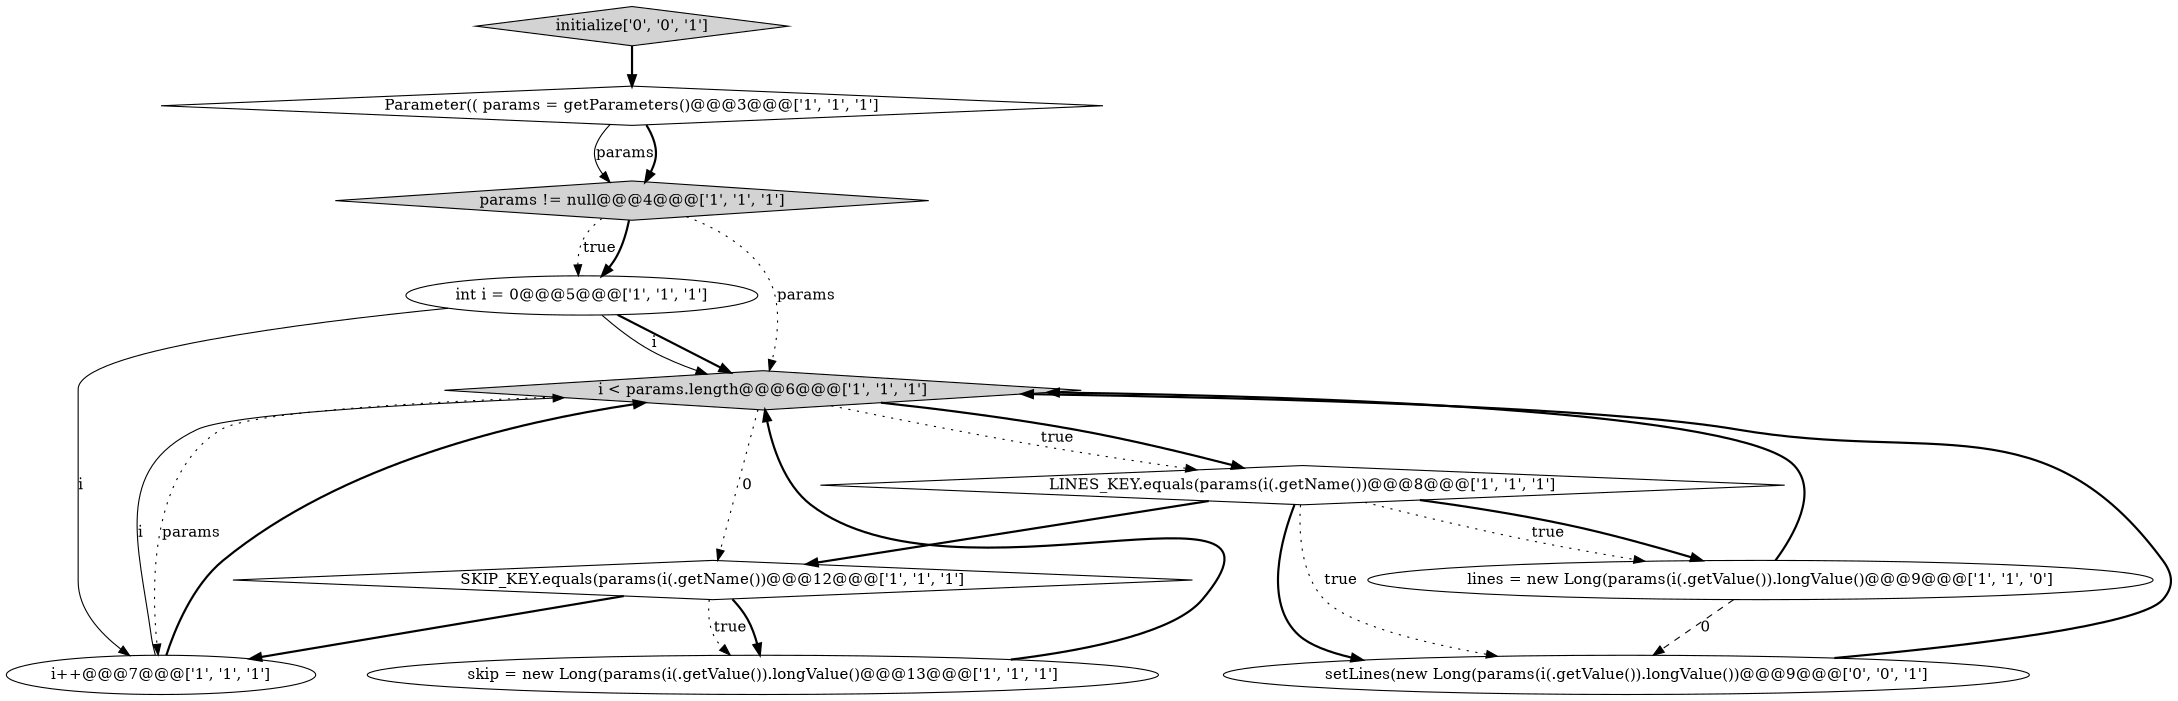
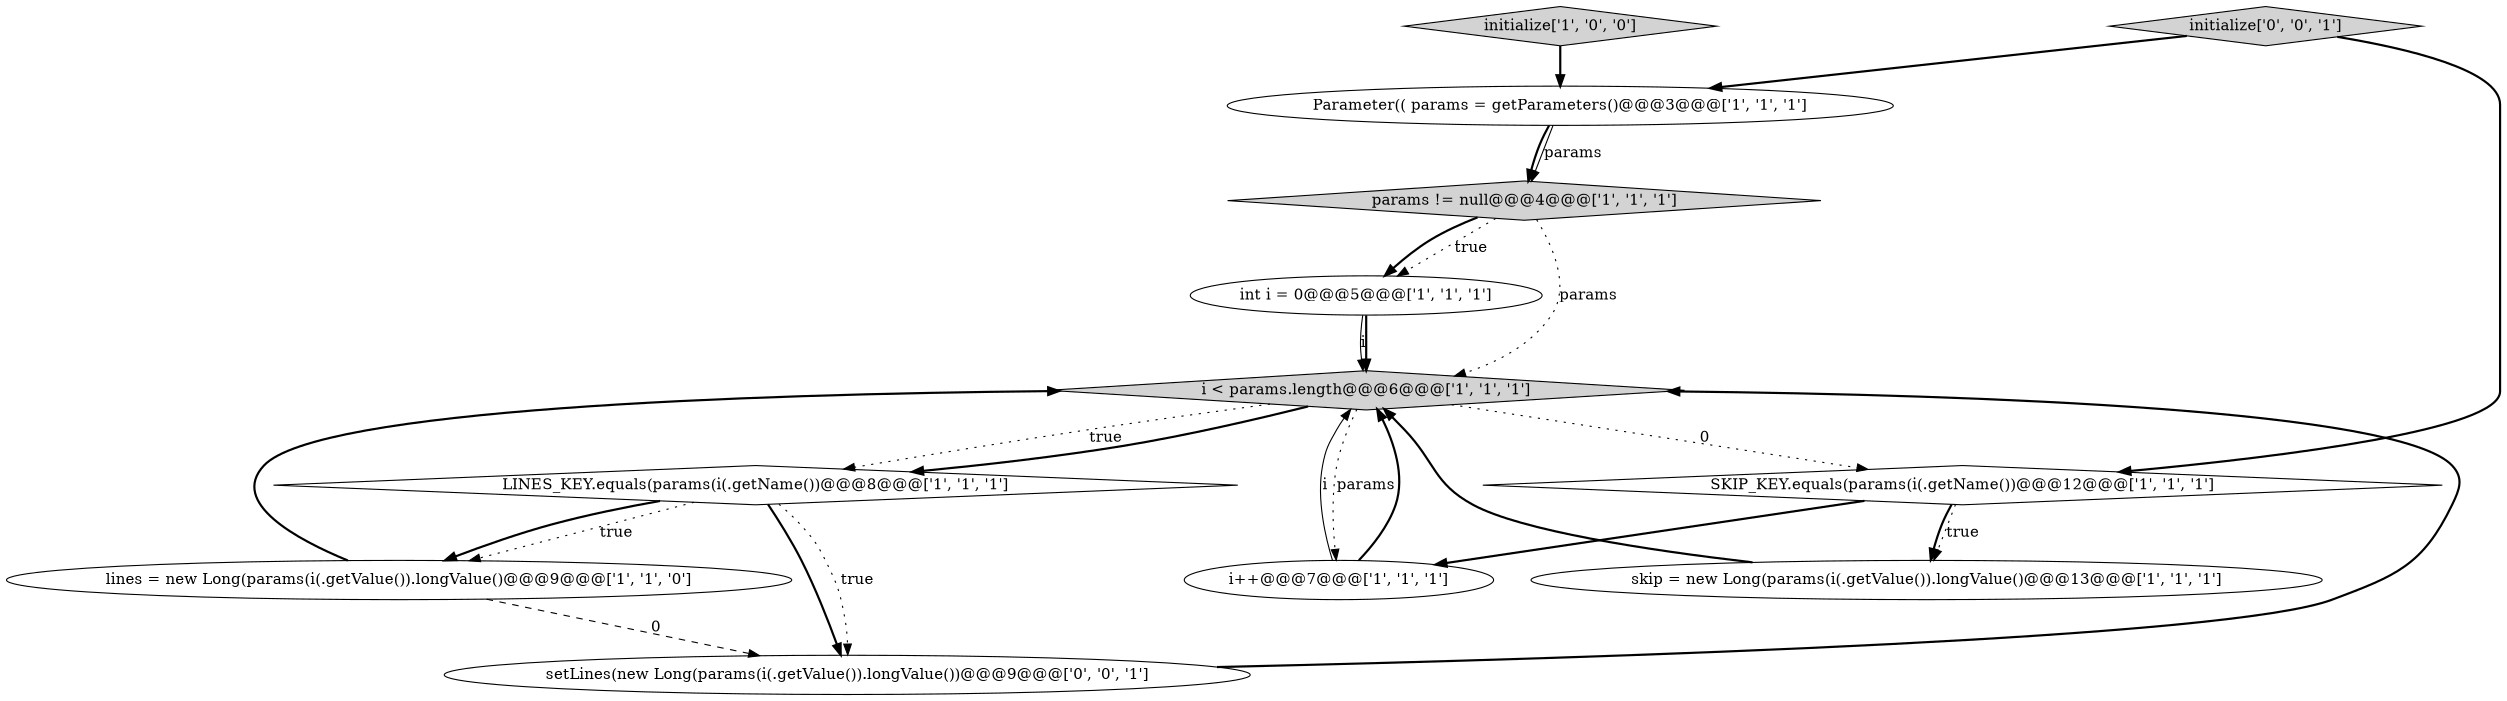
  digraph {
    node [fillcolor=white shape=diamond style=filled]
    edge [style=bold]
    n1 [fillcolor=lightgray label="i < params.length@@@6@@@['1', '1', '1']"]
    n2 [label="i++@@@7@@@['1', '1', '1']" shape=ellipse]
    n3 [label="LINES_KEY.equals(params(i(.getName())@@@8@@@['1', '1', '1']"]
    n4 [label="SKIP_KEY.equals(params(i(.getName())@@@12@@@['1', '1', '1']"]
    n5 [label="setLines(new Long(params(i(.getValue()).longValue())@@@9@@@['0', '0', '1']" shape=ellipse]
    n6 [label="lines = new Long(params(i(.getValue()).longValue()@@@9@@@['1', '1', '0']" shape=ellipse]
    n7 [label="skip = new Long(params(i(.getValue()).longValue()@@@13@@@['1', '1', '1']" shape=ellipse]
-   n8 [label="Parameter(( params = getParameters()@@@3@@@['1', '1', '1']"]
+   n8 [label="Parameter(( params = getParameters()@@@3@@@['1', '1', '1']" shape=ellipse]
    n9 [fillcolor=lightgray label="params != null@@@4@@@['1', '1', '1']"]
    n10 [label="int i = 0@@@5@@@['1', '1', '1']" shape=ellipse]
+   n11 [fillcolor=lightgray label="initialize['1', '0', '0']"]
    n12 [fillcolor=lightgray label="initialize['0', '0', '1']"]
    n1 -> n2 [label=params style=dotted]
    n1 -> n3 [label=true style=dotted]
    n1 -> n3
    n1 -> n4 [label=0 style=dotted]
    n2 -> n1
    n2 -> n1 [label=i style=solid]
-   n3 -> n4
+   n12 -> n4
    n3 -> n5
    n3 -> n5 [label=true style=dotted]
    n3 -> n6 [label=true style=dotted]
    n3 -> n6
    n4 -> n2
    n4 -> n7 [label=true style=dotted]
    n4 -> n7
    n5 -> n1
    n6 -> n1
    n6 -> n5 [label=0 style=dashed]
    n7 -> n1
    n8 -> n9 [label=params style=solid]
    n8 -> n9
    n9 -> n1 [label=params style=dotted]
    n9 -> n10 [label=true style=dotted]
    n9 -> n10
    n10 -> n1
    n10 -> n1 [label=i style=solid]
-   n10 -> n2 [label=i style=solid]
+   n11 -> n8
    n12 -> n8
  }
